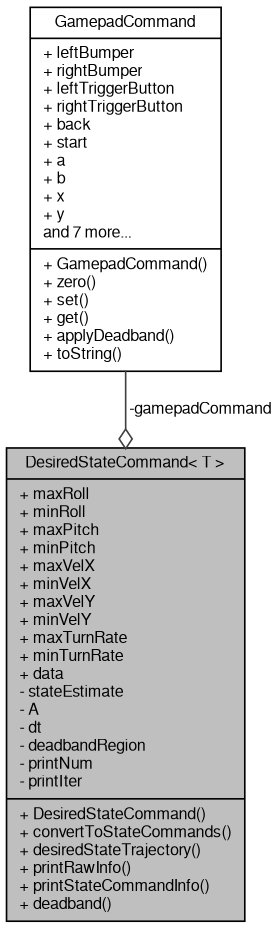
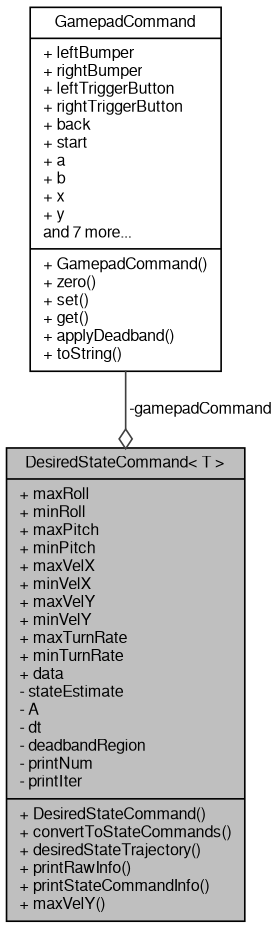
  digraph {
    node [color=black fontname=FreeSans fontsize=10 shape=record style=filled]
-   n1 [fillcolor=grey75 fontcolor=black height=0.2 label="{DesiredStateCommand\< T \>\n|+ maxRoll\l+ minRoll\l+ maxPitch\l+ minPitch\l+ maxVelX\l+ minVelX\l+ maxVelY\l+ minVelY\l+ maxTurnRate\l+ minTurnRate\l+ data\l- stateEstimate\l- A\l- dt\l- deadbandRegion\l- printNum\l- printIter\l|+ DesiredStateCommand()\l+ convertToStateCommands()\l+ desiredStateTrajectory()\l+ printRawInfo()\l+ printStateCommandInfo()\l+ deadband()\l}" width=0.4]
+   n1 [fillcolor=grey75 fontcolor=black height=0.2 label="{DesiredStateCommand\< T \>\n|+ maxRoll\l+ minRoll\l+ maxPitch\l+ minPitch\l+ maxVelX\l+ minVelX\l+ maxVelY\l+ minVelY\l+ maxTurnRate\l+ minTurnRate\l+ data\l- stateEstimate\l- A\l- dt\l- deadbandRegion\l- printNum\l- printIter\l|+ DesiredStateCommand()\l+ convertToStateCommands()\l+ desiredStateTrajectory()\l+ printRawInfo()\l+ printStateCommandInfo()\l+ maxVelY()\l}" width=0.4]
    n2 [fillcolor=white height=0.2 label="{GamepadCommand\n|+ leftBumper\l+ rightBumper\l+ leftTriggerButton\l+ rightTriggerButton\l+ back\l+ start\l+ a\l+ b\l+ x\l+ y\land 7 more...\l|+ GamepadCommand()\l+ zero()\l+ set()\l+ get()\l+ applyDeadband()\l+ toString()\l}" width=0.4]
    n2 -> n1 [arrowhead=odiamond color=grey25 fontname=FreeSans fontsize=10 label=" -gamepadCommand" labelfontname=FreeSans labelfontsize=10 style=solid]
  }
